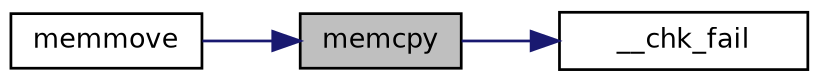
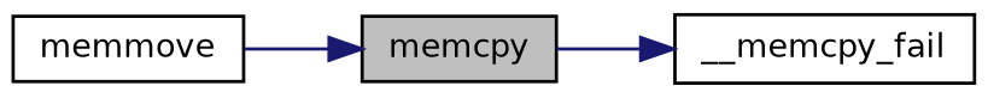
  digraph {
    rankdir=LR
    node [color=black fillcolor=white fontname=Helvetica fontsize=10 shape=record style=filled]
    edge [color=midnightblue fontname=Helvetica fontsize=10 labelfontname=Helvetica labelfontsize=10 style=solid]
    n1 [fillcolor=grey75 fontcolor=black height=0.2 label=memcpy width=0.4]
-   n2 [height=0.2 label=__chk_fail width=0.4]
+   n2 [height=0.2 label=__memcpy_fail width=0.4]
    n3 [height=0.2 label=memmove width=0.4]
    n1 -> n2
    n3 -> n1
  }
